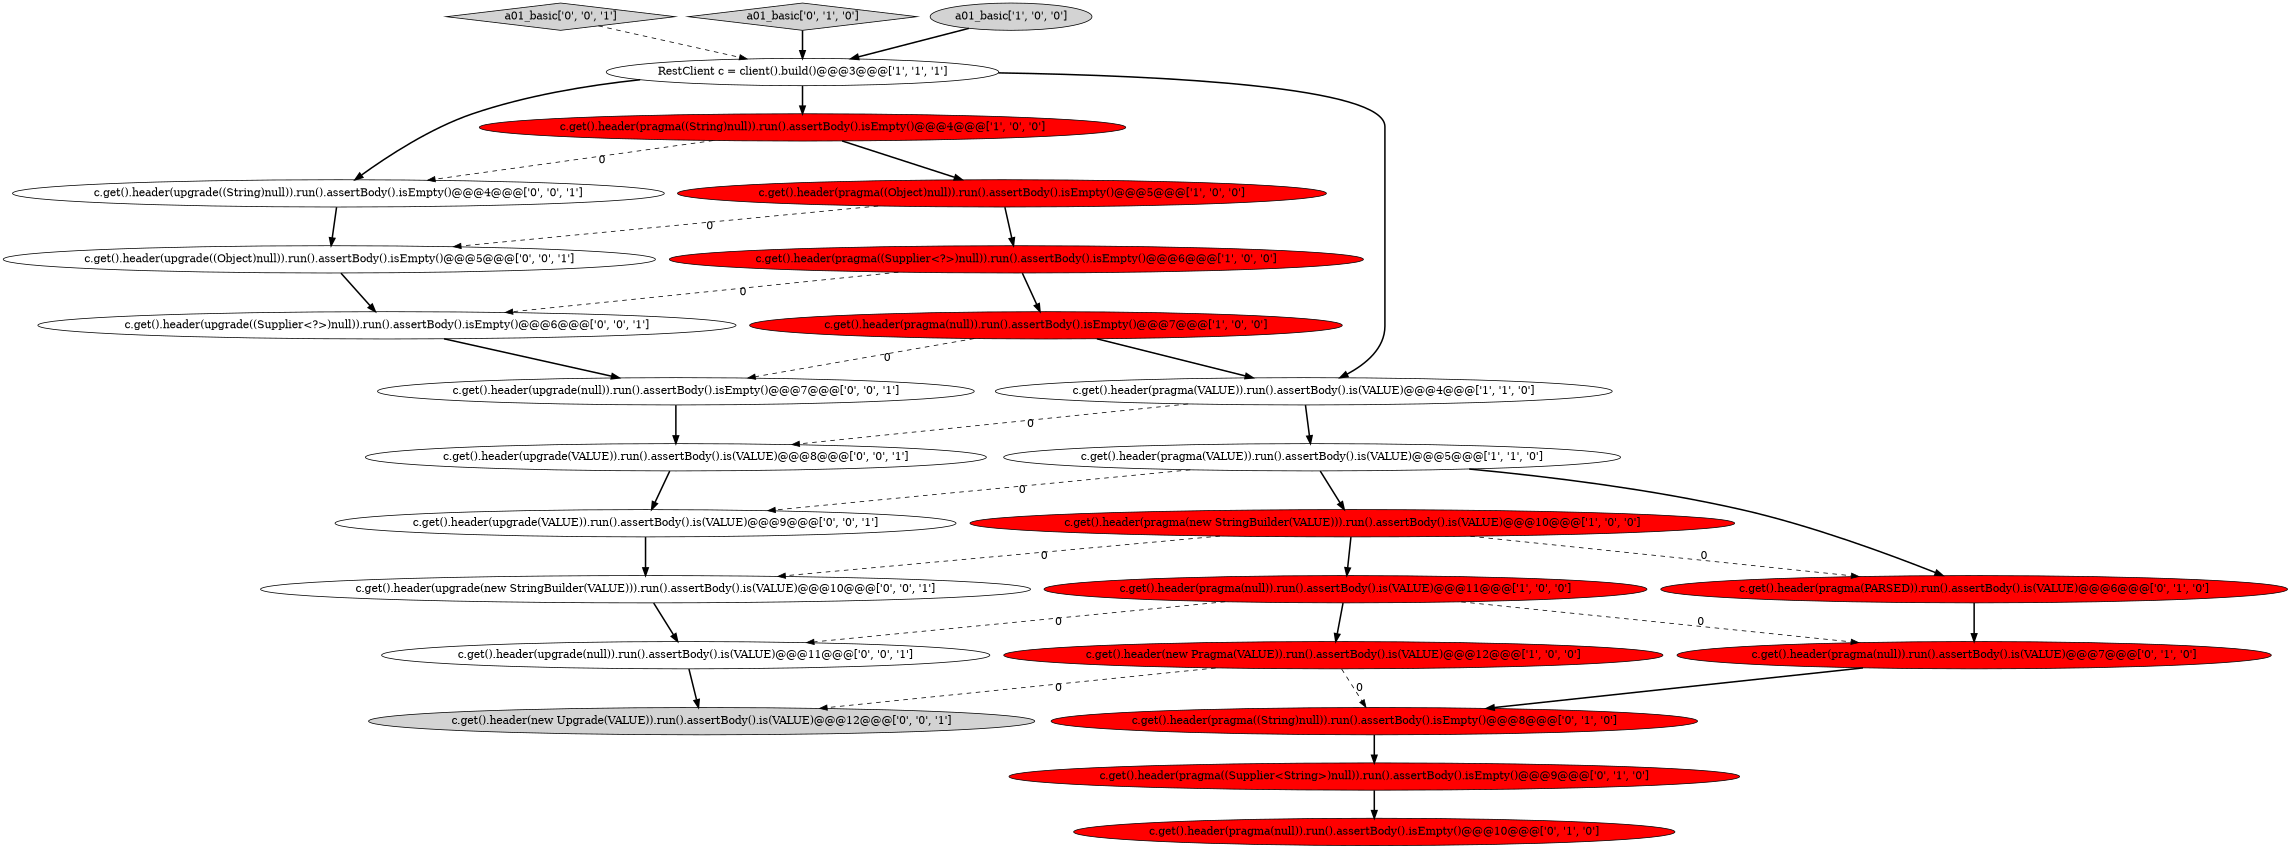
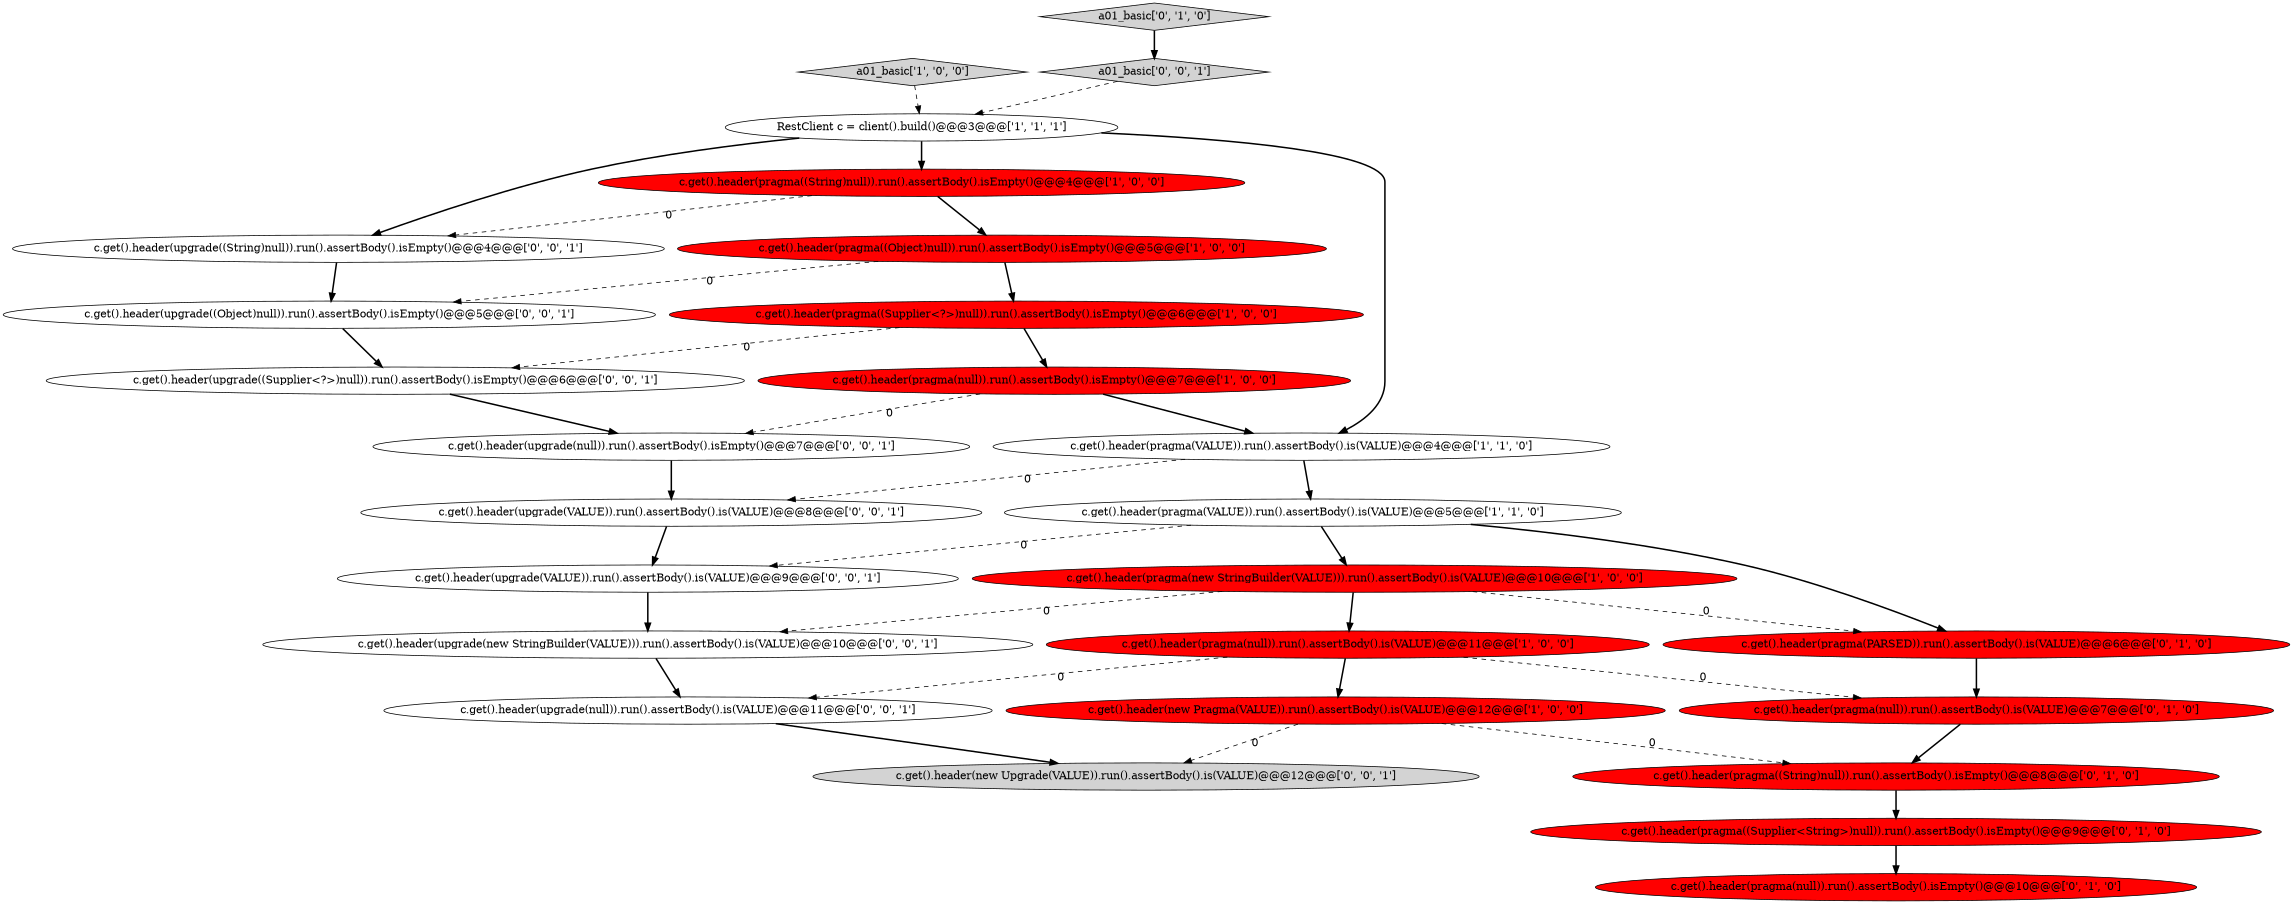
  digraph {
    node [fillcolor=red shape=ellipse style=filled]
    edge [style=bold]
    n1 [fillcolor=lightgray label="a01_basic['0', '0', '1']" shape=diamond]
    n2 [fillcolor=white label="RestClient c = client().build()@@@3@@@['1', '1', '1']"]
    n3 [label="c.get().header(pragma((String)null)).run().assertBody().isEmpty()@@@4@@@['1', '0', '0']"]
    n4 [fillcolor=white label="c.get().header(upgrade((String)null)).run().assertBody().isEmpty()@@@4@@@['0', '0', '1']"]
    n5 [fillcolor=white label="c.get().header(pragma(VALUE)).run().assertBody().is(VALUE)@@@4@@@['1', '1', '0']"]
    n6 [fillcolor=white label="c.get().header(pragma(VALUE)).run().assertBody().is(VALUE)@@@5@@@['1', '1', '0']"]
    n7 [label="c.get().header(pragma(new StringBuilder(VALUE))).run().assertBody().is(VALUE)@@@10@@@['1', '0', '0']"]
    n8 [fillcolor=white label="c.get().header(upgrade(VALUE)).run().assertBody().is(VALUE)@@@9@@@['0', '0', '1']"]
    n9 [label="c.get().header(pragma(PARSED)).run().assertBody().is(VALUE)@@@6@@@['0', '1', '0']"]
    n10 [fillcolor=white label="c.get().header(upgrade(new StringBuilder(VALUE))).run().assertBody().is(VALUE)@@@10@@@['0', '0', '1']"]
    n11 [label="c.get().header(pragma(null)).run().assertBody().is(VALUE)@@@11@@@['1', '0', '0']"]
    n12 [label="c.get().header(pragma(null)).run().assertBody().is(VALUE)@@@7@@@['0', '1', '0']"]
    n13 [fillcolor=white label="c.get().header(upgrade(null)).run().assertBody().isEmpty()@@@7@@@['0', '0', '1']"]
    n14 [fillcolor=white label="c.get().header(upgrade(VALUE)).run().assertBody().is(VALUE)@@@8@@@['0', '0', '1']"]
    n15 [fillcolor=lightgray label="a01_basic['0', '1', '0']" shape=diamond]
    n16 [label="c.get().header(pragma((Object)null)).run().assertBody().isEmpty()@@@5@@@['1', '0', '0']"]
    n17 [fillcolor=white label="c.get().header(upgrade((Object)null)).run().assertBody().isEmpty()@@@5@@@['0', '0', '1']"]
    n18 [label="c.get().header(pragma((Supplier<?>)null)).run().assertBody().isEmpty()@@@6@@@['1', '0', '0']"]
    n19 [label="c.get().header(pragma(null)).run().assertBody().isEmpty()@@@7@@@['1', '0', '0']"]
    n20 [fillcolor=white label="c.get().header(upgrade((Supplier<?>)null)).run().assertBody().isEmpty()@@@6@@@['0', '0', '1']"]
    n21 [fillcolor=white label="c.get().header(upgrade(null)).run().assertBody().is(VALUE)@@@11@@@['0', '0', '1']"]
    n22 [label="c.get().header(new Pragma(VALUE)).run().assertBody().is(VALUE)@@@12@@@['1', '0', '0']"]
    n23 [fillcolor=lightgray label="c.get().header(new Upgrade(VALUE)).run().assertBody().is(VALUE)@@@12@@@['0', '0', '1']"]
    n24 [label="c.get().header(pragma((String)null)).run().assertBody().isEmpty()@@@8@@@['0', '1', '0']"]
    n25 [label="c.get().header(pragma(null)).run().assertBody().isEmpty()@@@10@@@['0', '1', '0']"]
    n26 [label="c.get().header(pragma((Supplier<String>)null)).run().assertBody().isEmpty()@@@9@@@['0', '1', '0']"]
-   n27 [fillcolor=lightgray label="a01_basic['1', '0', '0']"]
+   n27 [fillcolor=lightgray label="a01_basic['1', '0', '0']" shape=diamond]
    n1 -> n2 [style=dashed]
    n2 -> n3
    n2 -> n4
    n2 -> n5
    n3 -> n4 [label=0 style=dashed]
    n3 -> n16
    n4 -> n17
    n5 -> n6
    n5 -> n14 [label=0 style=dashed]
    n6 -> n7
    n6 -> n8 [label=0 style=dashed]
    n6 -> n9
    n7 -> n9 [label=0 style=dashed]
    n7 -> n10 [label=0 style=dashed]
    n7 -> n11
    n8 -> n10
    n9 -> n12
    n10 -> n21
    n11 -> n12 [label=0 style=dashed]
    n11 -> n21 [label=0 style=dashed]
    n11 -> n22
    n12 -> n24
    n13 -> n14
    n14 -> n8
-   n15 -> n2
+   n15 -> n1
    n16 -> n17 [label=0 style=dashed]
    n16 -> n18
    n17 -> n20
    n18 -> n19
    n18 -> n20 [label=0 style=dashed]
    n19 -> n5
    n19 -> n13 [label=0 style=dashed]
    n20 -> n13
    n21 -> n23
    n22 -> n23 [label=0 style=dashed]
    n22 -> n24 [label=0 style=dashed]
    n24 -> n26
    n26 -> n25
-   n27 -> n2
+   n27 -> n2 [style=dashed]
  }
